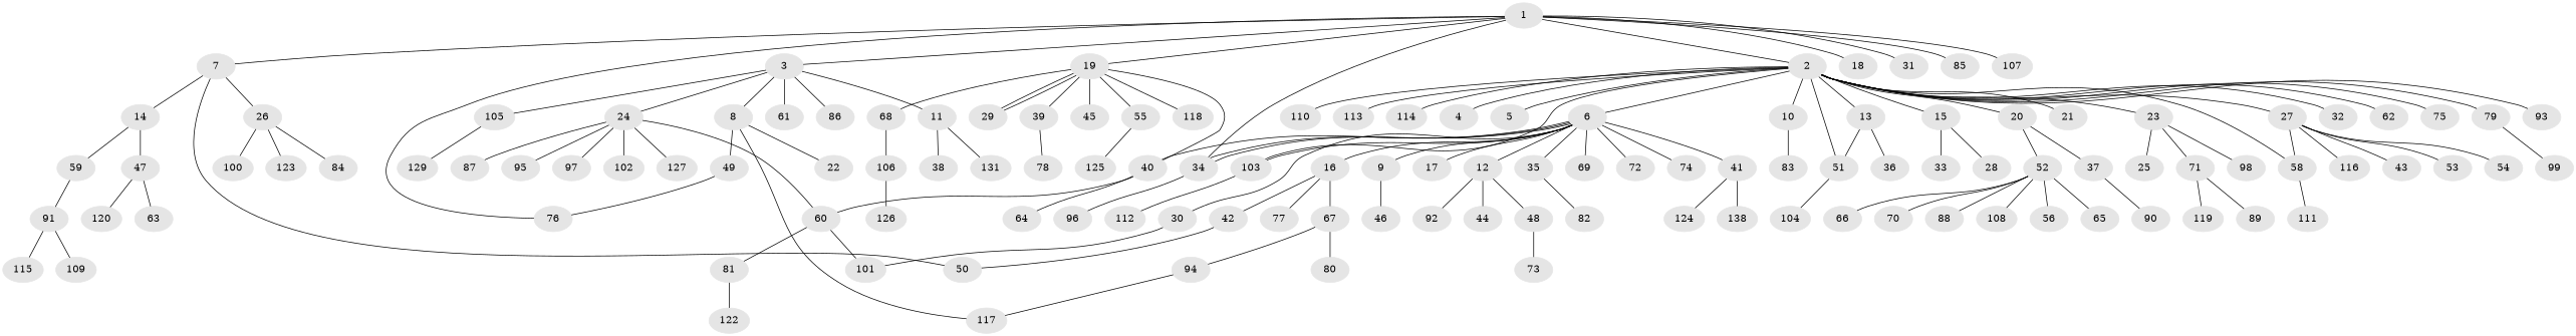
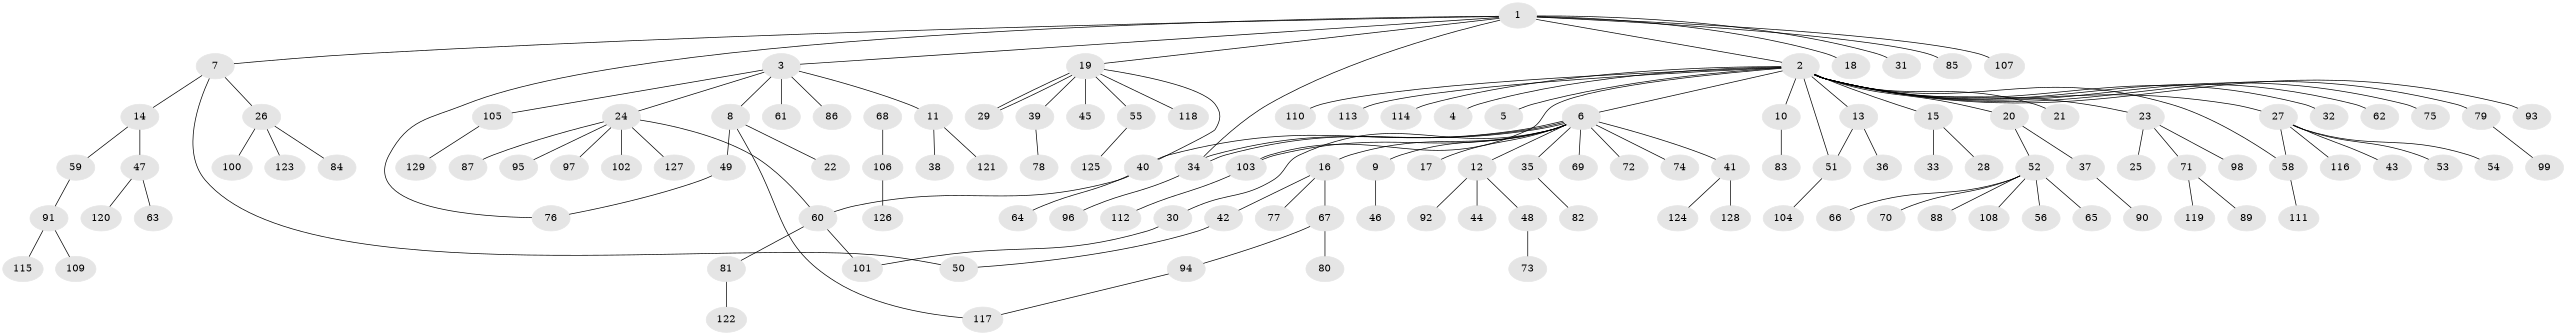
  graph {
    node [color=gray90 style=filled]
    1
    2
    3
    7
    18
    19
    31
    34
    76
    85
    107
    4
    5
    6
    10
    13
    15
    20
    21
    23
    27
    32
    51
    58
    62
    75
    79
    93
    103
    110
    113
    114
    8
    11
    24
    61
    86
    105
    14
    26
    50
    40
    29
    39
    45
    55
    68
    118
    96
    9
    12
    16
    17
    30
    35
    41
    69
    72
    74
    83
    36
    28
    33
    37
    52
    25
    71
    98
    43
    53
    54
    116
    104
    111
    99
    112
    22
    49
    117
    38
-   121 [label=131]
+   121
    60
    87
    95
    97
    102
    127
    129
    46
    44
    48
    92
    42
    67
    77
    101
    82
    64
    124
-   128 [label=138]
+   128
    47
    59
    84
    100
    123
    73
    63
    120
    91
    80
    94
    78
    125
    106
    90
    56
    65
    66
    70
    88
    108
    89
    119
    81
    109
    115
    122
    126
    1 -- 2
    1 -- 3
    1 -- 7
    1 -- 18
    1 -- 19
    1 -- 31
    1 -- 34
    1 -- 76
    1 -- 85
    1 -- 107
    2 -- 4
    2 -- 5
    2 -- 6
    2 -- 10
    2 -- 13
    2 -- 15
    2 -- 20
    2 -- 21
    2 -- 23
    2 -- 27
    2 -- 32
    2 -- 51
    2 -- 58
    2 -- 62
    2 -- 75
    2 -- 79
    2 -- 93
    2 -- 103
    2 -- 110
    2 -- 113
    2 -- 114
    3 -- 8
    3 -- 11
    3 -- 24
    3 -- 61
    3 -- 86
    3 -- 105
    7 -- 14
    7 -- 26
    7 -- 50
    19 -- 40
    19 -- 29
    19 -- 29
    19 -- 39
    19 -- 45
    19 -- 55
-   19 -- 68
    19 -- 118
    34 -- 96
    6 -- 34
    6 -- 34
    6 -- 103
    6 -- 40
    6 -- 9
    6 -- 12
    6 -- 16
    6 -- 17
    6 -- 30
    6 -- 35
    6 -- 41
    6 -- 69
    6 -- 72
    6 -- 74
    10 -- 83
    13 -- 51
    13 -- 36
    15 -- 28
    15 -- 33
    20 -- 37
    20 -- 52
    23 -- 25
    23 -- 71
    23 -- 98
    27 -- 58
    27 -- 43
    27 -- 53
    27 -- 54
    27 -- 116
    51 -- 104
    58 -- 111
    79 -- 99
    103 -- 112
    8 -- 22
    8 -- 49
    8 -- 117
    11 -- 38
    11 -- 121
    24 -- 60
    24 -- 87
    24 -- 95
    24 -- 97
    24 -- 102
    24 -- 127
    105 -- 129
    14 -- 47
    14 -- 59
    26 -- 84
    26 -- 100
    26 -- 123
    40 -- 60
    40 -- 64
    39 -- 78
    55 -- 125
    68 -- 106
    9 -- 46
    12 -- 44
    12 -- 48
    12 -- 92
    16 -- 42
    16 -- 67
    16 -- 77
    30 -- 101
    35 -- 82
    41 -- 124
    41 -- 128
    37 -- 90
    52 -- 56
    52 -- 65
    52 -- 66
    52 -- 70
    52 -- 88
    52 -- 108
    71 -- 89
    71 -- 119
    49 -- 76
    60 -- 101
    60 -- 81
    48 -- 73
    42 -- 50
    67 -- 80
    67 -- 94
    47 -- 63
    47 -- 120
    59 -- 91
    91 -- 109
    91 -- 115
    94 -- 117
    106 -- 126
    81 -- 122
  }
